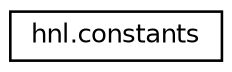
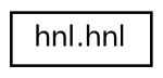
  digraph {
    rankdir=LR
-   n1 [color=black fillcolor=white fontname=Helvetica fontsize=10 height=0.2 label="hnl.constants" shape=record style=filled width=0.4]
+   n1 [color=black fillcolor=white fontname=Helvetica fontsize=10 height=0.2 label="hnl.hnl" shape=record style=filled width=0.4]
  }
